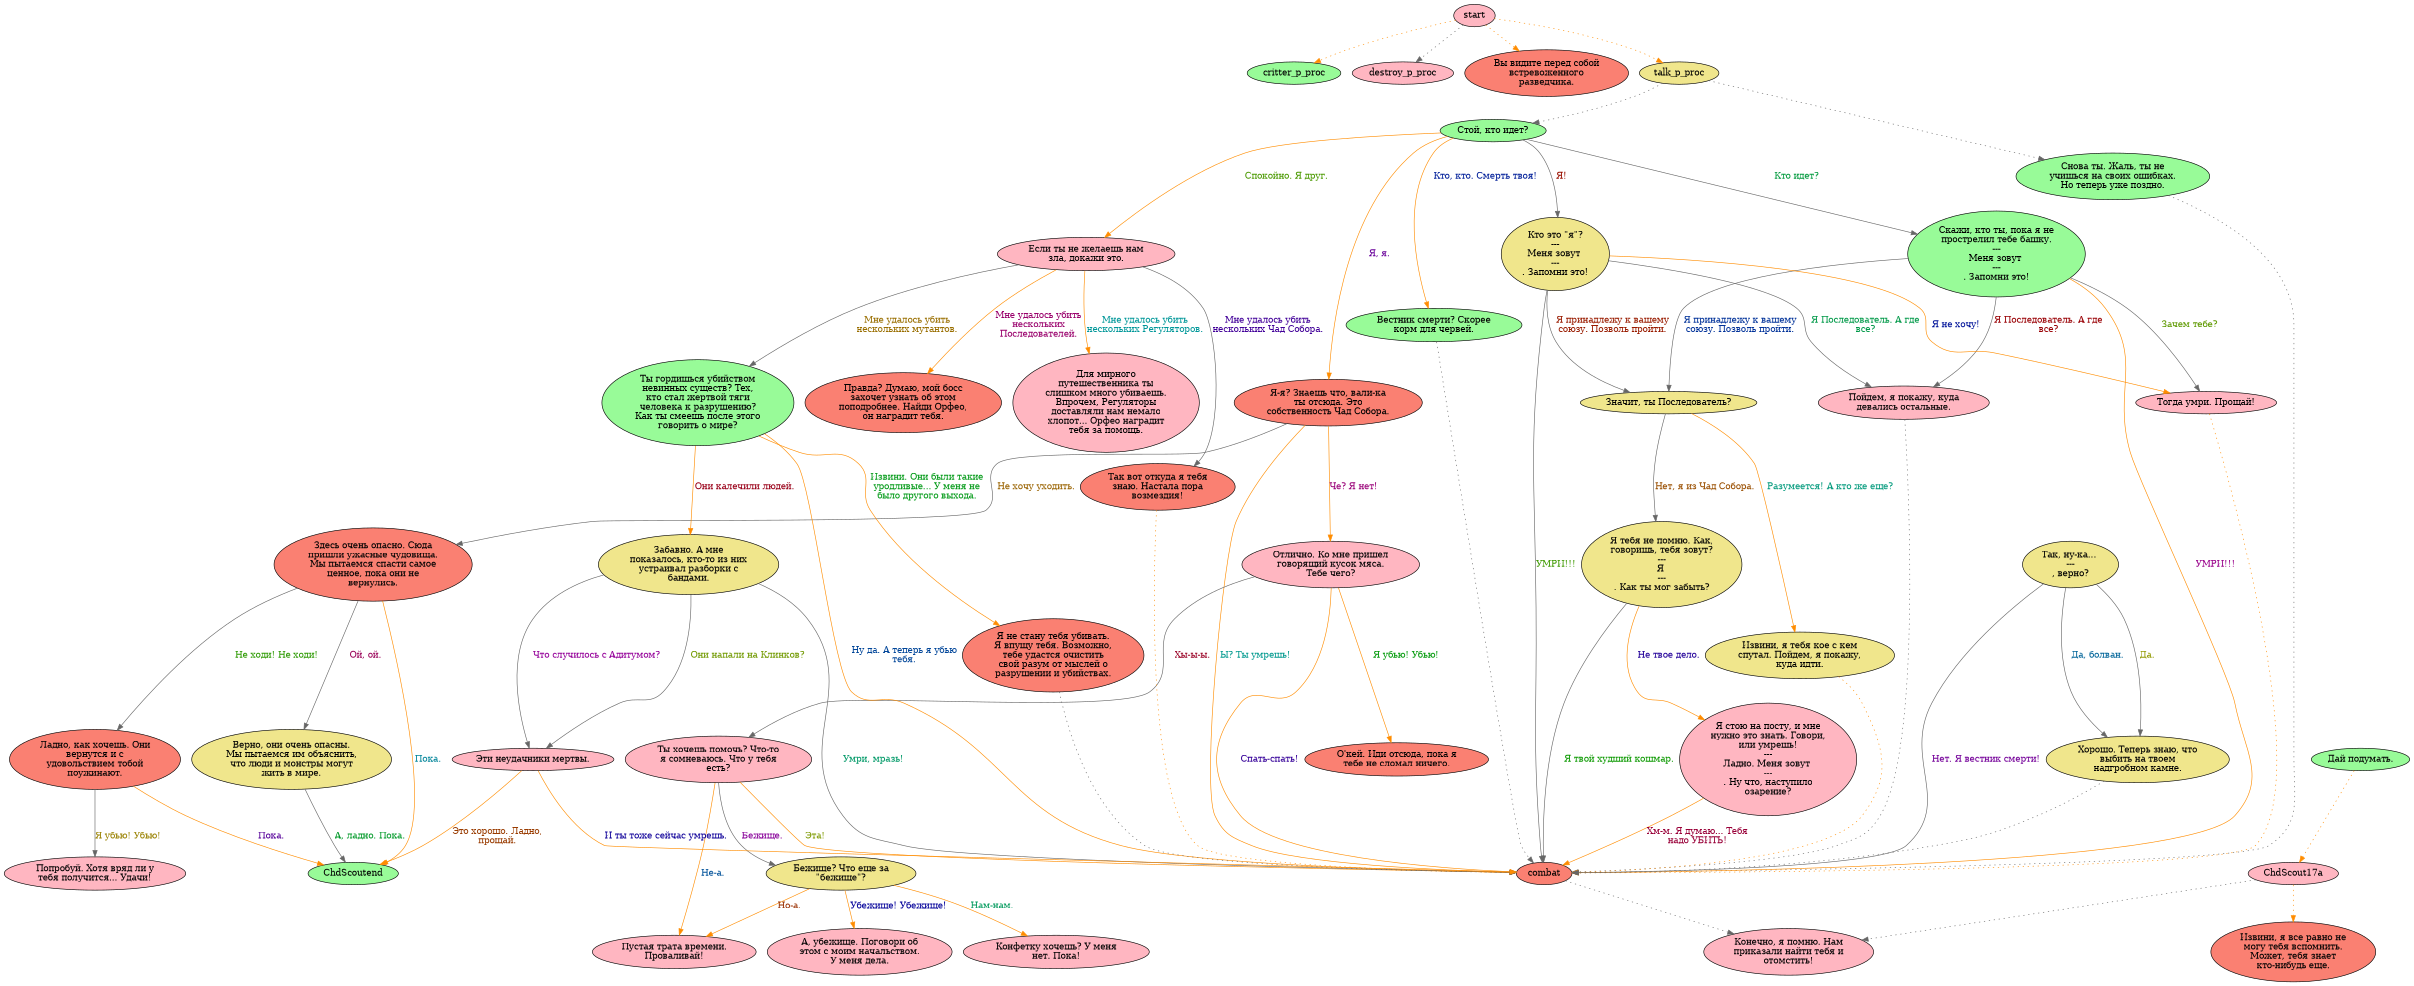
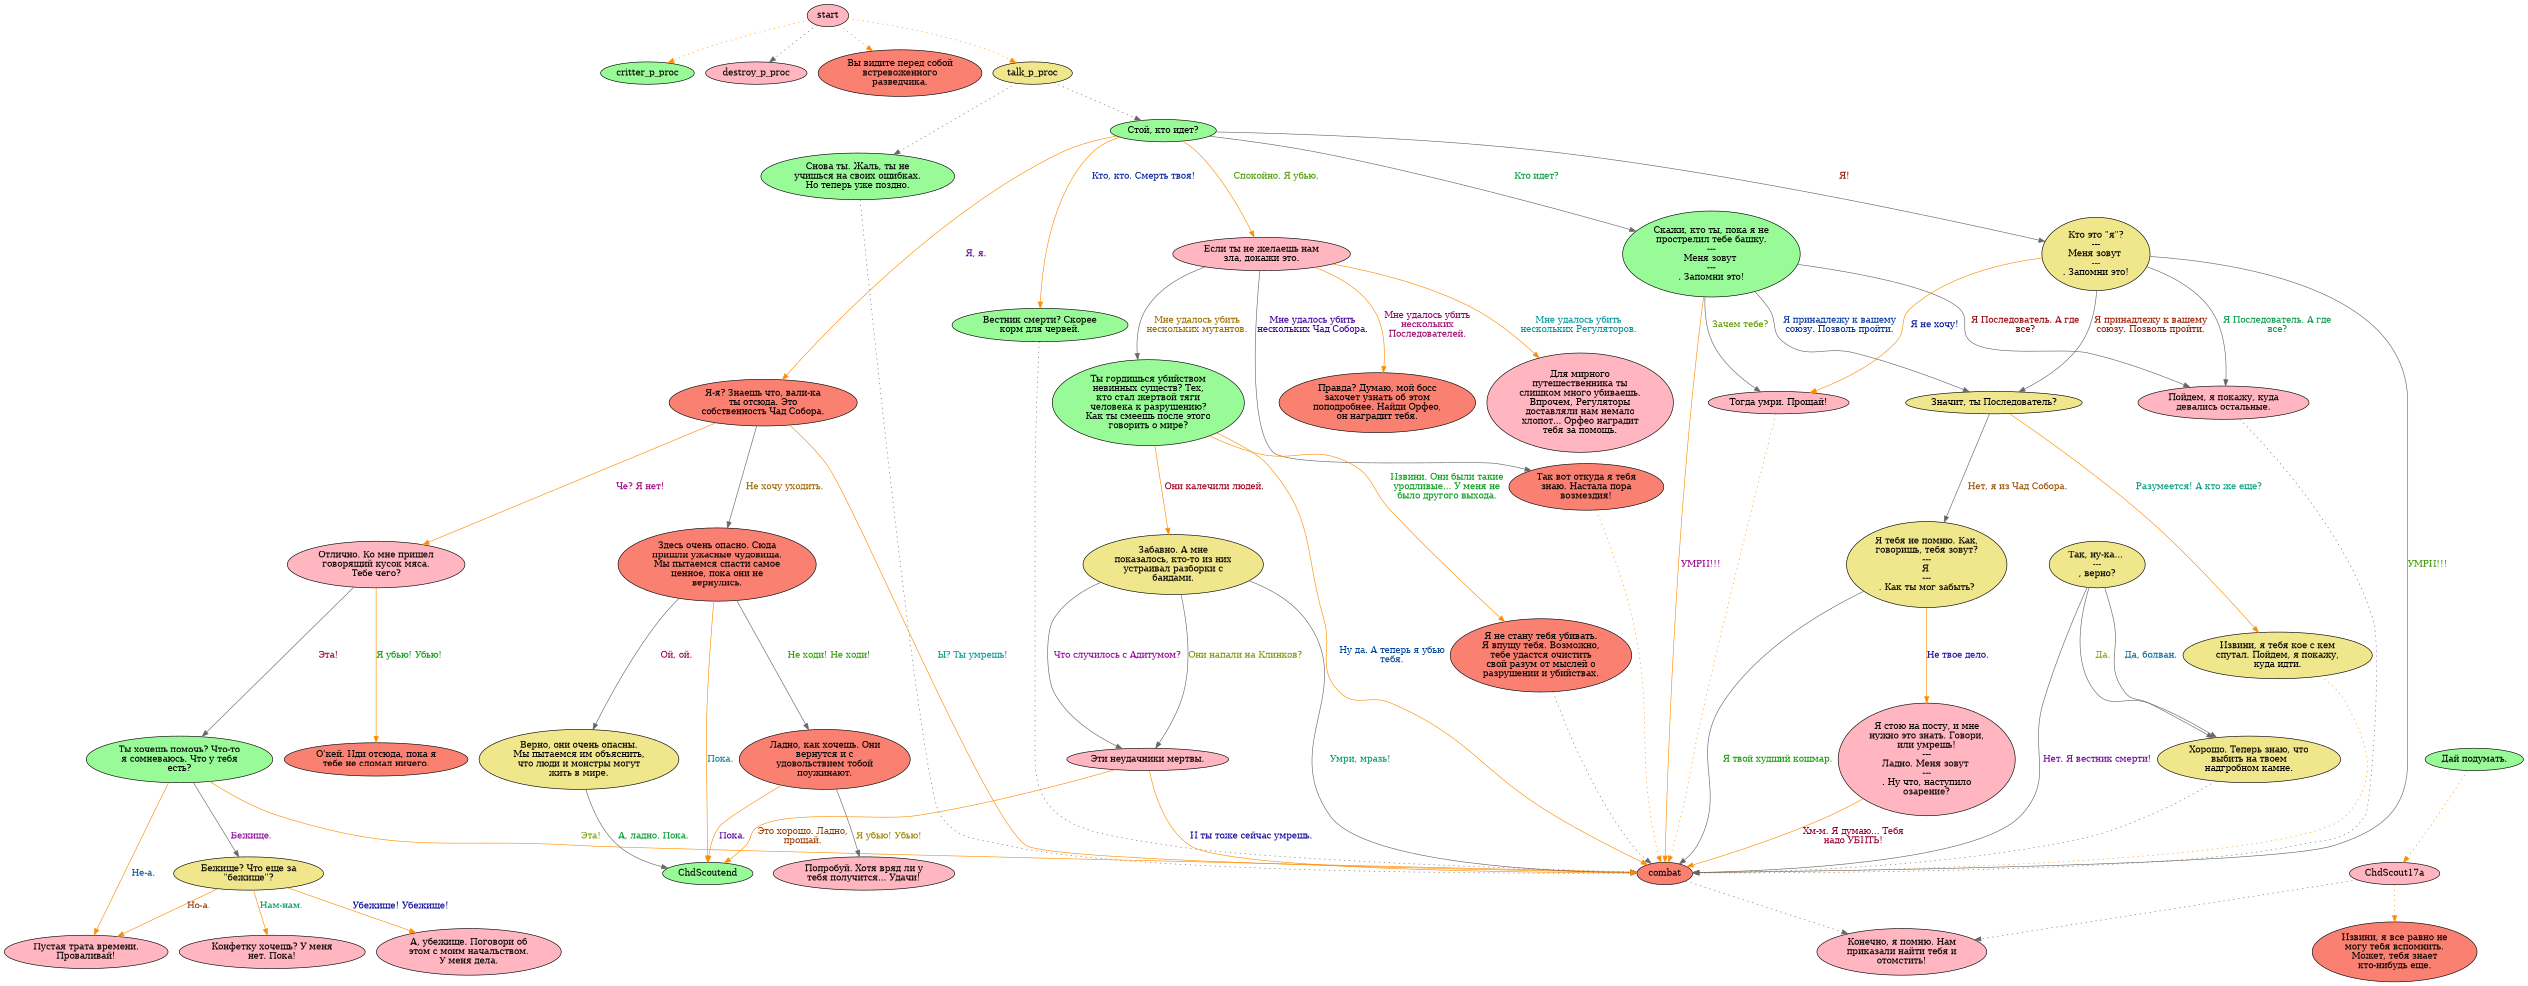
  digraph {
    node [color="#000000" fillcolor=lightpink style=filled]
    edge [color=gray40]
    critter_p_proc [fillcolor=palegreen]
    start
    destroy_p_proc
    n4 [fillcolor=salmon label="Вы видите перед собой\nвстревоженного\nразведчика."]
    talk_p_proc [fillcolor=khaki]
    n6 [fillcolor=palegreen label="Снова ты. Жаль, ты не\nучишься на своих ошибках.\nНо теперь уже поздно."]
    n7 [fillcolor=palegreen label="Стой, кто идет?"]
    combat [fillcolor=salmon]
    n9 [fillcolor=salmon label="Я-я? Знаешь что, вали-ка\nты отсюда. Это\nсобственность Чад Собора."]
    n10 [fillcolor=palegreen label="Скажи, кто ты, пока я не\nпрострелил тебе башку.\n---\nМеня зовут \n---\n. Запомни это!"]
    n11 [fillcolor=khaki label="Кто это \"я\"?\n---\nМеня зовут \n---\n. Запомни это!"]
    n12 [fillcolor=palegreen label="Вестник смерти? Скорее\nкорм для червей."]
    n13 [label="Если ты не желаешь нам\nзла, докажи это."]
    n14 [label="Конечно, я помню. Нам\nприказали найти тебя и\nотомстить!"]
    n15 [label="Отлично. Ко мне пришел\nговорящий кусок мяса.\nТебе чего?"]
    n16 [fillcolor=salmon label="Здесь очень опасно. Сюда\nпришли ужасные чудовища.\nМы пытаемся спасти самое\nценное, пока они не\nвернулись."]
    n17 [label="Пойдем, я покажу, куда\nдевались остальные."]
    n18 [fillcolor=khaki label="Значит, ты Последователь?"]
    n19 [label="Тогда умри. Прощай!"]
    n20 [fillcolor=salmon label="Правда? Думаю, мой босс\nзахочет узнать об этом\nпоподробнее. Найди Орфео,\nон наградит тебя."]
    n21 [label="Для мирного\nпутешественника ты\nслишком много убиваешь.\nВпрочем, Регуляторы\nдоставляли нам немало\nхлопот... Орфео наградит\nтебя за помощь."]
    n22 [fillcolor=palegreen label="Ты гордишься убийством\nневинных существ? Тех,\nкто стал жертвой тяги\nчеловека к разрушению?\nКак ты смеешь после этого\nговорить о мире?"]
    n23 [fillcolor=salmon label="Так вот откуда я тебя\nзнаю. Настала пора\nвозмездия!"]
    n24 [fillcolor=salmon label="О'кей. Иди отсюда, пока я\nтебе не сломал ничего."]
-   n25 [label="Ты хочешь помочь? Что-то\nя сомневаюсь. Что у тебя\nесть?"]
+   n25 [fillcolor=palegreen label="Ты хочешь помочь? Что-то\nя сомневаюсь. Что у тебя\nесть?"]
    n26 [fillcolor=salmon label="Ладно, как хочешь. Они\nвернутся и с\nудовольствием тобой\nпоужинают."]
    n27 [fillcolor=khaki label="Верно, они очень опасны.\nМы пытаемся им объяснить,\nчто люди и монстры могут\nжить в мире."]
    ChdScoutend [fillcolor=palegreen]
    n29 [fillcolor=khaki label="Извини, я тебя кое с кем\nспутал. Пойдем, я покажу,\nкуда идти."]
    n30 [fillcolor=khaki label="Я тебя не помню. Как,\nговоришь, тебя зовут?\n---\nЯ \n---\n. Как ты мог забыть?"]
    n31 [fillcolor=salmon label="Я не стану тебя убивать.\nЯ впущу тебя. Возможно,\nтебе удастся очистить\nсвой разум от мыслей о\nразрушении и убийствах."]
    n32 [fillcolor=khaki label="Забавно. А мне\nпоказалось, кто-то из них\nустраивал разборки с\nбандами."]
    n33 [label="Пустая трата времени.\nПроваливай!"]
    n34 [fillcolor=khaki label="Бежище? Что еще за\n\"бежище\"?"]
    n35 [label="Попробуй. Хотя вряд ли у\nтебя получится... Удачи!"]
    n36 [label="Конфетку хочешь? У меня\nнет. Пока!"]
    n37 [label="А, убежище. Поговори об\nэтом с моим начальством.\nУ меня дела."]
    n38 [label="Я стою на посту, и мне\nнужно это знать. Говори,\nили умрешь!\n---\nЛадно. Меня зовут \n---\n. Ну что, наступило\nозарение?"]
    n39 [fillcolor=salmon label="Извини, я все равно не\nмогу тебя вспомнить.\nМожет, тебя знает\nкто-нибудь еще."]
    ChdScout17a
    n41 [fillcolor=palegreen label="Дай подумать."]
    n42 [fillcolor=khaki label="Так, ну-ка... \n---\n, верно?"]
    n43 [fillcolor=khaki label="Хорошо. Теперь знаю, что\nвыбить на твоем\nнадгробном камне."]
    n44 [label="Эти неудачники мертвы."]
    start -> critter_p_proc [color=darkorange style=dotted]
    start -> destroy_p_proc [style=dotted]
    start -> n4 [color=darkorange style=dotted]
    start -> talk_p_proc [color=darkorange style=dotted]
    talk_p_proc -> n6 [style=dotted]
    talk_p_proc -> n7 [style=dotted]
    n6 -> combat [style=dotted]
    n7 -> n9 [color=darkorange fontcolor="#680099" label="Я, я."]
    n7 -> n10 [fontcolor="#00993C" label="Кто идет?"]
    n7 -> n11 [fontcolor="#990F00" label="Я!"]
    n7 -> n12 [color=darkorange fontcolor="#001E99" label="Кто, кто. Смерть твоя!"]
-   n7 -> n13 [color=darkorange fontcolor="#4A9900" label="Спокойно. Я друг."]
+   n7 -> n13 [color=darkorange fontcolor="#4A9900" label="Спокойно. Я убью."]
    combat -> n14 [style=dotted]
    n9 -> combat [color=darkorange fontcolor="#00998E" label="Ы? Ты умрешь!"]
    n9 -> n15 [color=darkorange fontcolor="#990077" label="Че? Я нет!"]
    n9 -> n16 [fontcolor="#996200" label="Не хочу уходить."]
    n10 -> combat [color=darkorange fontcolor="#99008A" label="УМРИ!!!"]
    n10 -> n17 [fontcolor="#990004" label="Я Последователь. А где\nвсе?"]
    n10 -> n18 [fontcolor="#003199" label="Я принадлежу к вашему\nсоюзу. Позволь пройти."]
    n10 -> n19 [fontcolor="#5E9900" label="Зачем тебе?"]
    n11 -> combat [fontcolor="#3E9900" label="УМРИ!!!"]
    n11 -> n17 [fontcolor="#009948" label="Я Последователь. А где\nвсе?"]
    n11 -> n18 [fontcolor="#991B00" label="Я принадлежу к вашему\nсоюзу. Позволь пройти."]
    n11 -> n19 [color=darkorange fontcolor="#001299" label="Я не хочу!"]
    n12 -> combat [style=dotted]
    n13 -> n20 [color=darkorange fontcolor="#99006B" label="Мне удалось убить\nнескольких\nПоследователей."]
    n13 -> n21 [color=darkorange fontcolor="#009799" label="Мне удалось убить\nнескольких Регуляторов."]
    n13 -> n22 [fontcolor="#996E00" label="Мне удалось убить\nнескольких мутантов."]
    n13 -> n23 [fontcolor="#410099" label="Мне удалось убить\nнескольких Чад Собора."]
-   n15 -> combat [color=darkorange fontcolor="#350099" label="Спать-спать!"]
    n15 -> n24 [color=darkorange fontcolor="#009909" label="Я убью! Убью!"]
-   n15 -> n25 [fontcolor="#990024" label="Хы-ы-ы."]
+   n15 -> n25 [fontcolor="#990024" label="Эта!"]
    n16 -> n26 [fontcolor="#2B9900" label="Не ходи! Не ходи!"]
    n16 -> n27 [fontcolor="#990057" label="Ой, ой."]
    n16 -> ChdScoutend [color=darkorange fontcolor="#008499" label="Пока."]
    n17 -> combat [style=dotted]
    n18 -> n29 [color=darkorange fontcolor="#00997B" label="Разумеется! А кто же еще?"]
    n18 -> n30 [fontcolor="#994E00" label="Нет, я из Чад Собора."]
    n19 -> combat [color=darkorange style=dotted]
    n22 -> combat [color=darkorange fontcolor="#004599" label="Ну да. А теперь я убью\nтебя."]
    n22 -> n31 [color=darkorange fontcolor="#009915" label="Извини. Они были такие\nуродливые... У меня не\nбыло другого выхода."]
    n22 -> n32 [color=darkorange fontcolor="#990018" label="Они калечили людей."]
    n23 -> combat [color=darkorange style=dotted]
    n25 -> combat [color=darkorange fontcolor="#7D9900" label="Эта!"]
    n25 -> n33 [color=darkorange fontcolor="#005199" label="Не-а."]
    n25 -> n34 [fontcolor="#880099" label="Бежище."]
    n26 -> ChdScoutend [color=darkorange fontcolor="#550099" label="Пока."]
    n26 -> n35 [fontcolor="#998100" label="Я убью! Убью!"]
    n27 -> ChdScoutend [fontcolor="#009928" label="А, ладно. Пока."]
    n29 -> combat [color=darkorange style=dotted]
    n30 -> combat [fontcolor="#0B9900" label="Я твой худший кошмар."]
    n30 -> n38 [color=darkorange fontcolor="#220099" label="Не твое дело."]
    n31 -> combat [style=dotted]
    n32 -> combat [fontcolor="#009967" label="Умри, мразь!"]
    n32 -> n44 [fontcolor="#719900" label="Они напали на Клинков?"]
    n32 -> n44 [fontcolor="#940099" label="Что случилось с Адитумом?"]
    n34 -> n33 [color=darkorange fontcolor="#992F00" label="Но-а."]
    n34 -> n36 [color=darkorange fontcolor="#00995B" label="Нам-нам."]
    n34 -> n37 [color=darkorange fontcolor="#020099" label="Убежище! Убежище!"]
    n38 -> combat [color=darkorange fontcolor="#990038" label="Хм-м. Я думаю... Тебя\nнадо УБИТЬ!"]
    ChdScout17a -> n14 [style=dotted]
    ChdScout17a -> n39 [color=darkorange style=dotted]
    n41 -> ChdScout17a [color=darkorange style=dotted]
    n42 -> combat [fontcolor="#740099" label="Нет. Я вестник смерти!"]
    n42 -> n43 [fontcolor="#006499" label="Да, болван."]
    n42 -> n43 [fontcolor="#919900" label="Да."]
    n43 -> combat [style=dotted]
    n44 -> combat [color=darkorange fontcolor="#0E0099" label="И ты тоже сейчас умрешь."]
    n44 -> ChdScoutend [color=darkorange fontcolor="#993B00" label="Это хорошо. Ладно,\nпрощай."]
  }
